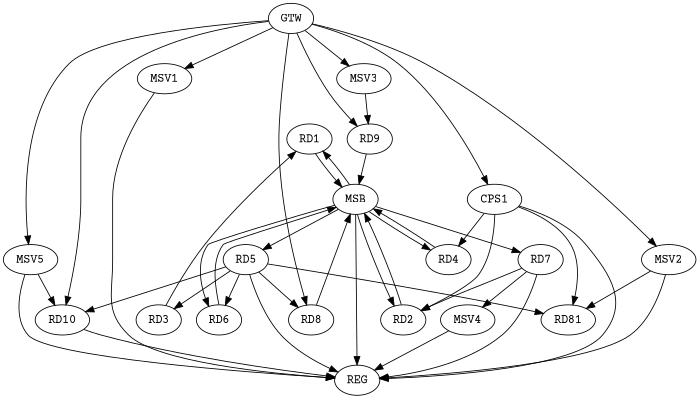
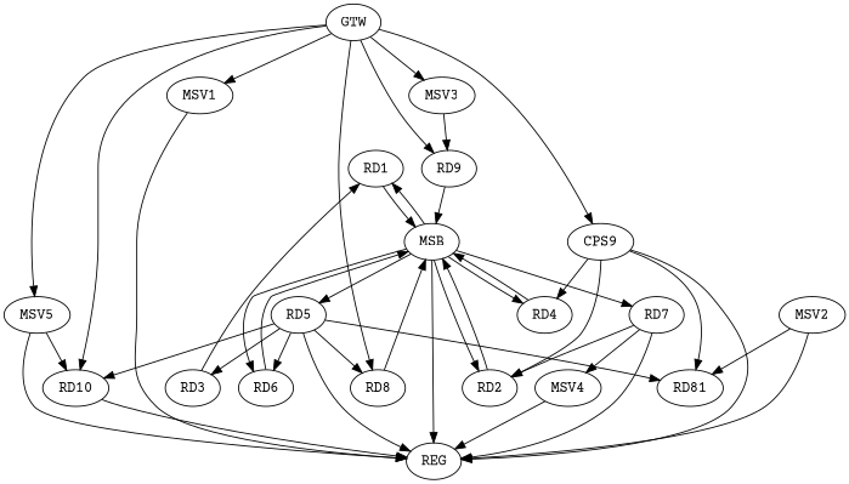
  strict digraph {
    fontname="Courier Prime"
    node [fontname="Courier Prime"]
    edge [fontname="Courier Prime"]
    n1 [label=RD1]
    n2 [label=MSB]
    n3 [label=RD2]
    n4 [label=RD4]
    n5 [label=RD5]
    n6 [label=RD6]
    n7 [label=REG]
    n8 [label=RD7]
    n9 [label=RD3]
    n10 [label=RD8]
    n11 [label=RD10]
    n12 [label=RD81]
    n13 [label=MSV4]
    n14 [label=RD9]
-   n15 [label=CPS1]
+   n15 [label=CPS9]
    n16 [label=GTW]
    n17 [label=MSV1]
    n18 [label=MSV2]
    n19 [label=MSV3]
    n20 [label=MSV5]
    n1 -> n2
    n2 -> n1
    n2 -> n3
    n2 -> n4
    n2 -> n5
    n2 -> n6
    n2 -> n7
    n2 -> n8
    n3 -> n2
    n4 -> n2
    n5 -> n6
    n5 -> n7
    n5 -> n9
    n5 -> n10
    n5 -> n11
    n5 -> n12
    n6 -> n2
    n8 -> n3
    n8 -> n7
    n8 -> n13
    n9 -> n1
    n10 -> n2
    n11 -> n7
    n13 -> n7
    n14 -> n2
    n15 -> n3
    n15 -> n4
    n15 -> n7
    n15 -> n12
    n16 -> n10
    n16 -> n11
    n16 -> n14
    n16 -> n15
    n16 -> n17
-   n16 -> n18
    n16 -> n19
    n16 -> n20
    n17 -> n7
    n18 -> n7
    n18 -> n12
    n19 -> n14
    n20 -> n7
    n20 -> n11
  }
